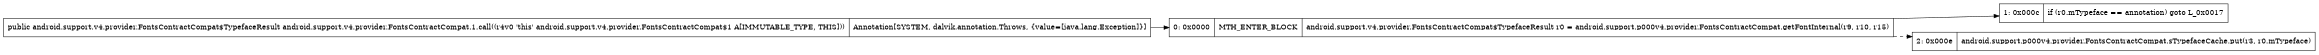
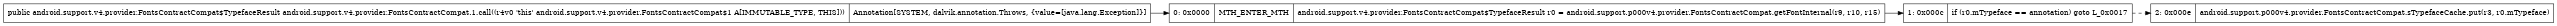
  digraph {
    rankdir=LR
    node [shape=record]
-   n1 [label="{0\:\ 0x0000|MTH_ENTER_BLOCK\l|android.support.v4.provider.FontsContractCompat$TypefaceResult r0 = android.support.p000v4.provider.FontsContractCompat.getFontInternal(r9, r10, r15)\l}"]
+   n1 [label="{0\:\ 0x0000|MTH_ENTER_MTH\l|android.support.v4.provider.FontsContractCompat$TypefaceResult r0 = android.support.p000v4.provider.FontsContractCompat.getFontInternal(r9, r10, r15)\l}"]
    n2 [label="{1\:\ 0x000c|if (r0.mTypeface == annotation) goto L_0x0017\l}"]
    n3 [label="{2\:\ 0x000e|android.support.p000v4.provider.FontsContractCompat.sTypefaceCache.put(r3, r0.mTypeface)\l}"]
    n4 [label="{public android.support.v4.provider.FontsContractCompat$TypefaceResult android.support.v4.provider.FontsContractCompat.1.call((r4v0 'this' android.support.v4.provider.FontsContractCompat$1 A[IMMUTABLE_TYPE, THIS]))  | Annotation[SYSTEM, dalvik.annotation.Throws, \{value=[java.lang.Exception]\}]\l}"]
    n1 -> n2
-   n1 -> n3 [style=dashed]
+   n2 -> n3 [style=dashed]
    n4 -> n1
  }
